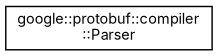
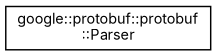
  digraph {
    rankdir=LR
    fontname=Inter
-   n1 [color=black fillcolor=white fontname=Inter fontsize=10 height=0.2 label="google::protobuf::compiler\l::Parser" shape=record style=filled width=0.4]
+   n1 [color=black fillcolor=white fontname=Inter fontsize=10 height=0.2 label="google::protobuf::protobuf\l::Parser" shape=record style=filled width=0.4]
  }
